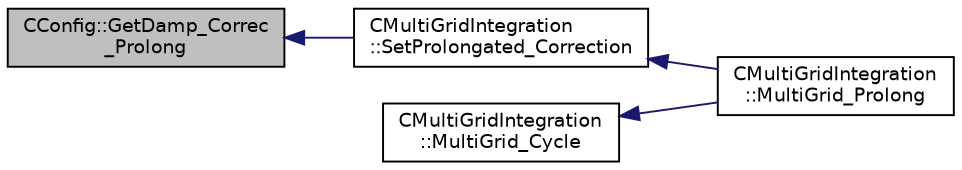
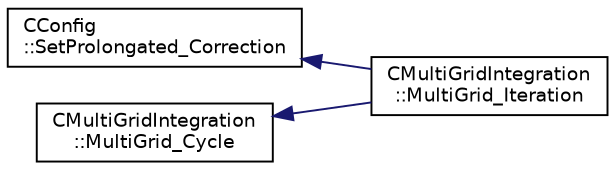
  digraph {
    rankdir=LR
    node [color=black fillcolor=white fontname=Helvetica fontsize=10 shape=record style=filled]
    edge [color=midnightblue dir=back fontname=Helvetica fontsize=10 labelfontname=Helvetica labelfontsize=10 style=solid]
-   n1 [fillcolor=grey75 fontcolor=black height=0.2 label="CConfig::GetDamp_Correc\l_Prolong" width=0.4]
-   n2 [height=0.2 label="CMultiGridIntegration\l::SetProlongated_Correction" width=0.4]
-   n3 [height=0.2 label="CMultiGridIntegration\l::MultiGrid_Prolong" width=0.4]
+   n2 [height=0.2 label="CConfig\l::SetProlongated_Correction" width=0.4]
+   n3 [height=0.2 label="CMultiGridIntegration\l::MultiGrid_Iteration" width=0.4]
    n4 [height=0.2 label="CMultiGridIntegration\l::MultiGrid_Cycle" width=0.4]
-   n1 -> n2
    n2 -> n3
    n4 -> n3
  }
